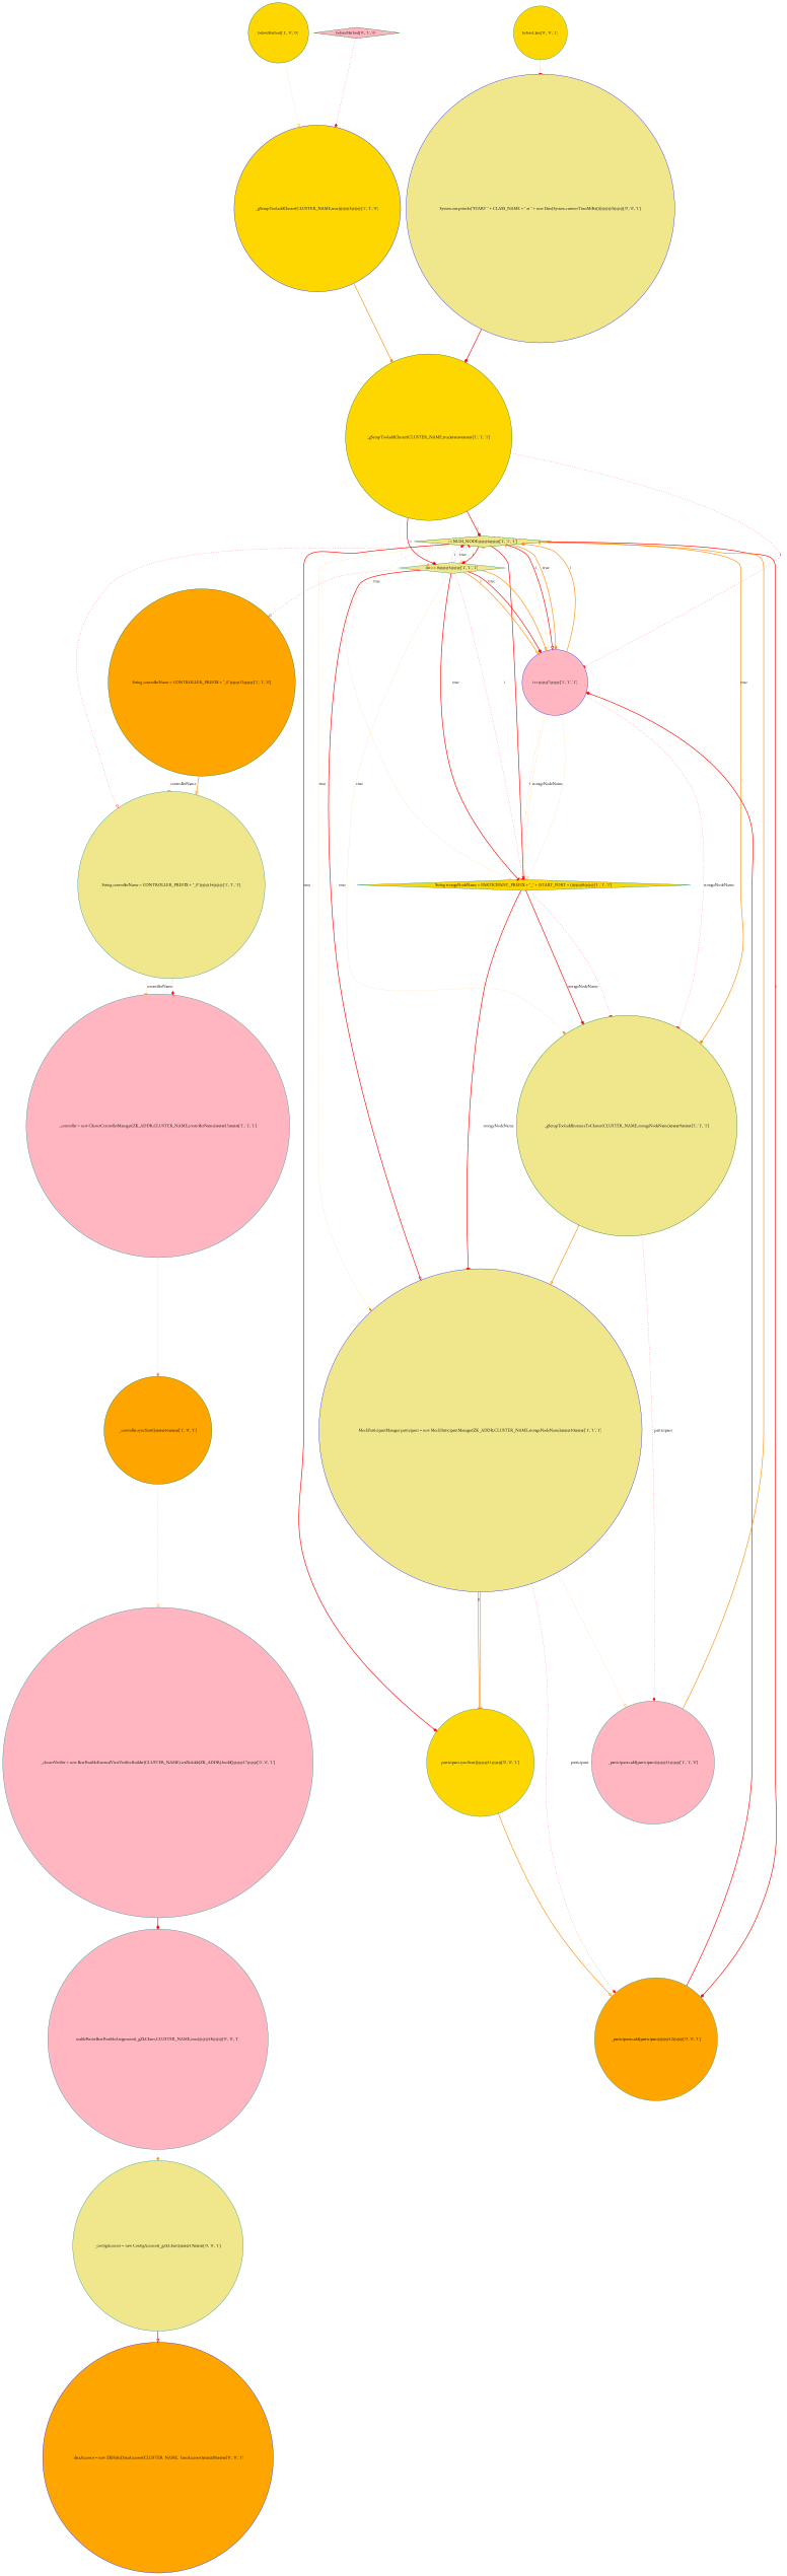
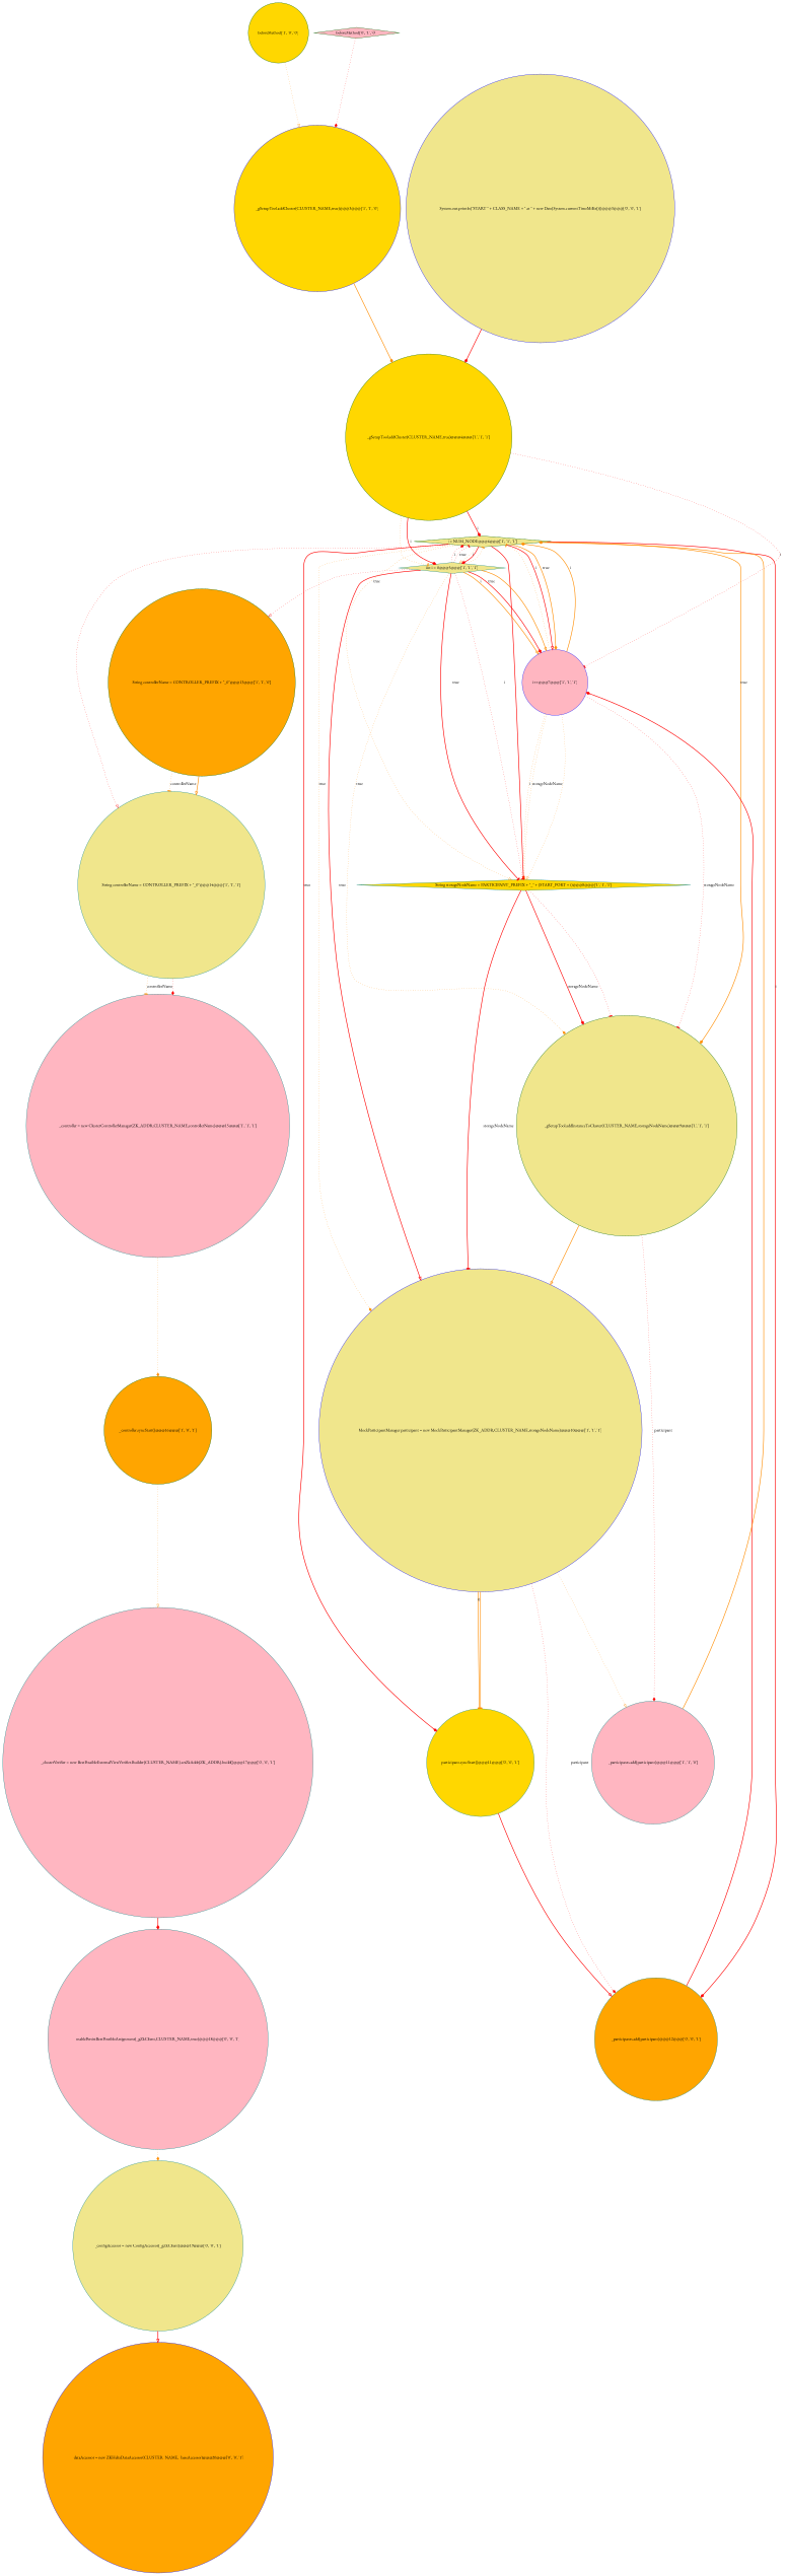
  digraph {
    fontname="EB Garamond"
    node [color=teal fillcolor=khaki fontname="EB Garamond" shape=circle style=filled]
    edge [arrowhead=diamond color=red fontname="EB Garamond" style=dotted]
    n1 [color=blue fillcolor=orange label="_dataAccessor = new ZKHelixDataAccessor(CLUSTER_NAME,_baseAccessor)@@@20@@@['0', '0', '1']"]
    n2 [color=blue fillcolor=gold label="_gSetupTool.addCluster(CLUSTER_NAME,true)@@@3@@@['1', '1', '0']"]
    n3 [color=darkgreen fillcolor=gold label="_gSetupTool.addCluster(CLUSTER_NAME,true)@@@4@@@['1', '1', '1']"]
    n4 [color=blue fillcolor=lightpink label="i++@@@7@@@['1', '1', '1']"]
    n5 [color=darkgreen label="i < NUM_NODE@@@6@@@['1', '1', '1']" shape=diamond]
    n6 [label="int i = 0@@@5@@@['1', '1', '1']" shape=diamond]
    n7 [fillcolor=gold label="String storageNodeName = PARTICIPANT_PREFIX + \"_\" + (START_PORT + i)@@@8@@@['1', '1', '1']" shape=diamond]
    n8 [color=blue label="MockParticipantManager participant = new MockParticipantManager(ZK_ADDR,CLUSTER_NAME,storageNodeName)@@@10@@@['1', '1', '1']"]
    n9 [color=darkgreen label="_gSetupTool.addInstanceToCluster(CLUSTER_NAME,storageNodeName)@@@9@@@['1', '1', '1']"]
    n10 [fillcolor=orange label="_participants.add(participant)@@@12@@@['0', '0', '1']"]
    n11 [fillcolor=lightpink label="_participants.add(participant)@@@11@@@['1', '1', '0']"]
    n12 [fillcolor=gold label="participant.syncStart()@@@11@@@['0', '0', '1']"]
    n13 [fillcolor=lightpink label="_controller = new ClusterControllerManager(ZK_ADDR,CLUSTER_NAME,controllerName)@@@15@@@['1', '1', '1']"]
    n14 [color=darkgreen fillcolor=orange label="_controller.syncStart()@@@16@@@['1', '0', '1']"]
    n15 [fillcolor=lightpink label="_clusterVerifier = new BestPossibleExternalViewVerifier.Builder(CLUSTER_NAME).setZkAddr(ZK_ADDR).build()@@@17@@@['0', '0', '1']"]
    n16 [label="String controllerName = CONTROLLER_PREFIX + \"_0\"@@@14@@@['1', '1', '1']"]
    n17 [color=darkgreen fillcolor=orange label="String controllerName = CONTROLLER_PREFIX + \"_0\"@@@13@@@['1', '1', '0']"]
    n18 [label="_configAccessor = new ConfigAccessor(_gZkClient)@@@19@@@['0', '0', '1']"]
-   n19 [fillcolor=gold label="beforeClass['0', '0', '1']"]
    n20 [color=blue label="System.out.println(\"START \" + CLASS_NAME + \" at \" + new Date(System.currentTimeMillis()))@@@3@@@['0', '0', '1']"]
    n21 [fillcolor=lightpink label="enablePersistBestPossibleAssignment(_gZkClient,CLUSTER_NAME,true)@@@18@@@['0', '0', '1']"]
    n22 [color=darkgreen fillcolor=lightpink label="beforeMethod['0', '1', '0']" shape=diamond]
    n23 [color=darkgreen fillcolor=gold label="beforeMethod['1', '0', '0']"]
    n2 -> n3 [color=darkorange style=bold]
    n3 -> n4 [arrowhead=tee label=i]
    n3 -> n5 [label=i style=bold]
    n3 -> n6 [arrowhead=tee color=darkorange]
    n3 -> n6 [label=i style=bold]
    n4 -> n5 [color=darkorange label=i style=bold]
    n4 -> n5 [arrowhead=tee color=darkorange]
    n4 -> n7 [arrowhead=tee color=darkorange label=storageNodeName]
    n4 -> n7 [arrowhead=onormal color=darkorange]
    n4 -> n7 [color=darkorange label=i]
    n4 -> n9 [arrowhead=tee label=storageNodeName]
    n5 -> n4 [arrowhead=onormal label=i style=bold]
    n5 -> n4 [color=darkorange label=true style=bold]
    n5 -> n6 [arrowhead=onormal color=darkorange label=i]
    n5 -> n6 [style=bold]
    n5 -> n7 [arrowhead=onormal color=darkorange label=true]
    n5 -> n7 [arrowhead=onormal style=bold]
    n5 -> n8 [color=darkorange label=true]
    n5 -> n9 [color=darkorange label=true style=bold]
    n5 -> n10 [label=i style=bold]
    n5 -> n12 [label=true style=bold]
    n5 -> n16 [arrowhead=onormal]
    n6 -> n4 [arrowhead=onormal color=darkorange style=bold]
    n6 -> n4 [arrowhead=onormal color=darkorange label=i style=bold]
    n6 -> n4 [label=true style=bold]
    n6 -> n5 [label=i]
    n6 -> n5 [arrowhead=tee color=darkorange]
    n6 -> n5 [arrowhead=tee label=true]
    n6 -> n7 [arrowhead=tee label=i]
    n6 -> n7 [arrowhead=tee label=true style=bold]
    n6 -> n8 [arrowhead=onormal label=true style=bold]
    n6 -> n9 [color=darkorange label=true]
    n6 -> n17 [arrowhead=onormal]
    n7 -> n8 [arrowhead=tee label=storageNodeName style=bold]
    n7 -> n9 [label=storageNodeName style=bold]
    n7 -> n9 [arrowhead=tee]
    n8 -> n10 [label=participant]
    n8 -> n11 [arrowhead=onormal color=darkorange]
    n8 -> n12 [arrowhead=tee color=darkorange label=0 style=bold]
    n8 -> n12 [arrowhead=tee color=darkorange style=bold]
    n9 -> n8 [arrowhead=onormal color=darkorange style=bold]
    n9 -> n11 [label=participant]
    n10 -> n4 [style=bold]
-   n11 -> n5 [arrowhead=tee color=darkorange style=bold]
-   n12 -> n10 [arrowhead=onormal color=darkorange style=bold]
+   n11 -> n5 [color=darkorange style=bold]
+   n12 -> n10 [arrowhead=onormal style=bold]
    n13 -> n14 [color=darkorange]
    n14 -> n15 [arrowhead=onormal color=darkorange]
    n15 -> n21 [style=bold]
    n16 -> n13 [arrowhead=tee color=darkorange label=controllerName]
    n16 -> n13
    n17 -> n16 [arrowhead=onormal color=darkorange style=bold]
    n17 -> n16 [arrowhead=tee color=darkorange label=controllerName]
    n18 -> n1 [arrowhead=onormal style=bold]
-   n19 -> n20 [arrowhead=tee]
    n20 -> n3 [style=bold]
    n21 -> n18 [color=darkorange]
    n22 -> n2
    n23 -> n2 [arrowhead=onormal color=darkorange]
  }
